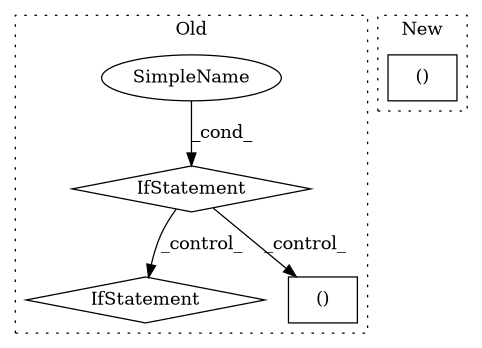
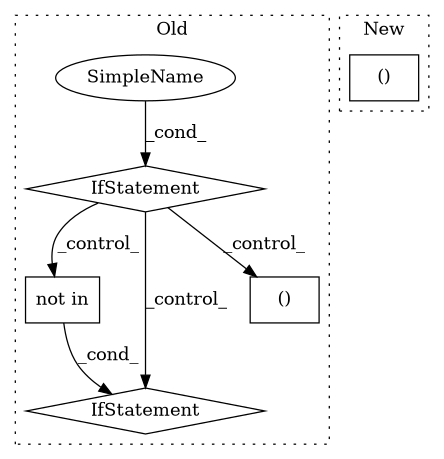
  digraph {
    node [a=25 shape=box]
+   n1 [a=108 l=35 label="not in" s=2548]
    n2 [l="12,2" label=IfStatement s="2536,2583" shape=diamond]
    n3 [a=42 label=SimpleName shape=ellipse]
    n4 [a=106 l=62 label="()" s=2269]
    n5 [l="4,2" label=IfStatement s="2127,2152" shape=diamond]
    n6 [a=106 l=51 label="()" s=1988]
    subgraph cluster_1 {
      label=Old
      style=dotted
+     n1
      n2
      n3
      n4
      n5
    }
    subgraph cluster_2 {
      label=New
      style=dotted
      n6
    }
+   n1 -> n2 [label=_cond_]
    n3 -> n5 [label=_cond_]
+   n5 -> n1 [label=_control_]
    n5 -> n2 [label=_control_]
    n5 -> n4 [label=_control_]
  }
